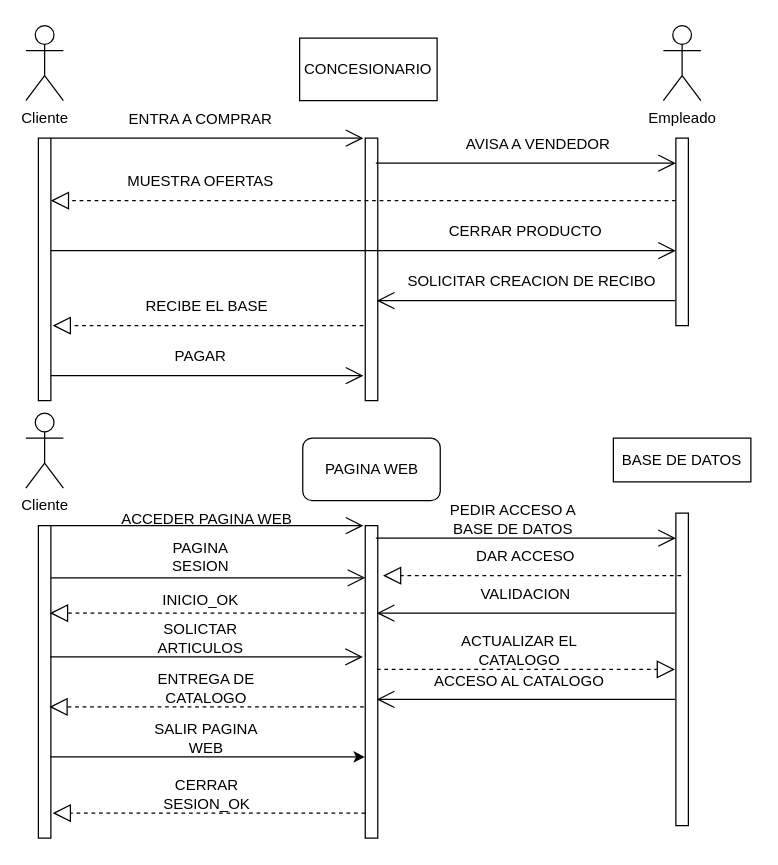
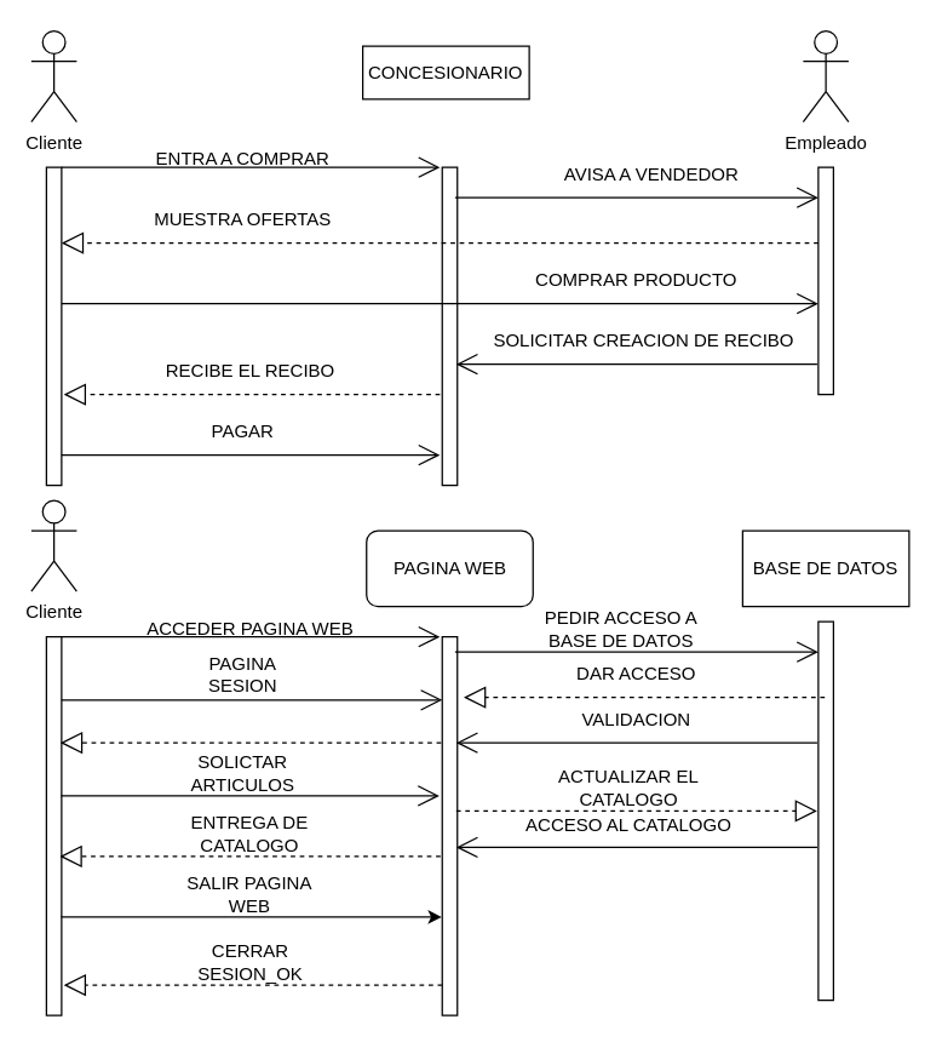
  <mxCell id="0" />
  <mxCell id="1" parent="0" />
  <mxCell id="2" value="Cliente" style="shape=umlActor;verticalLabelPosition=bottom;verticalAlign=top;html=1;" vertex="1" parent="1"><mxGeometry x="20" y="330" width="30" height="60" as="geometry" /></mxCell>
  <mxCell id="3" value="Empleado" style="shape=umlActor;verticalLabelPosition=bottom;verticalAlign=top;html=1;" vertex="1" parent="1"><mxGeometry x="530" y="20" width="30" height="60" as="geometry" /></mxCell>
  <mxCell id="4" value="" style="html=1;points=[[0,0,0,0,5],[0,1,0,0,-5],[1,0,0,0,5],[1,1,0,0,-5]];perimeter=orthogonalPerimeter;outlineConnect=0;targetShapes=umlLifeline;portConstraint=eastwest;newEdgeStyle={&quot;curved&quot;:0,&quot;rounded&quot;:0};" vertex="1" parent="1"><mxGeometry x="30" y="110" width="10" height="210" as="geometry" /></mxCell>
  <mxCell id="5" value="" style="html=1;points=[[0,0,0,0,5],[0,1,0,0,-5],[1,0,0,0,5],[1,1,0,0,-5]];perimeter=orthogonalPerimeter;outlineConnect=0;targetShapes=umlLifeline;portConstraint=eastwest;newEdgeStyle={&quot;curved&quot;:0,&quot;rounded&quot;:0};" vertex="1" parent="1"><mxGeometry x="540" y="110" width="10" height="150" as="geometry" /></mxCell>
  <mxCell id="6" value="" style="html=1;points=[[0,0,0,0,5],[0,1,0,0,-5],[1,0,0,0,5],[1,1,0,0,-5]];perimeter=orthogonalPerimeter;outlineConnect=0;targetShapes=umlLifeline;portConstraint=eastwest;newEdgeStyle={&quot;curved&quot;:0,&quot;rounded&quot;:0};" vertex="1" parent="1"><mxGeometry x="291.5" y="110" width="10" height="210" as="geometry" /></mxCell>
  <mxCell id="7" value="" style="endArrow=open;endFill=1;endSize=12;html=1;rounded=0;" edge="1" parent="1"><mxGeometry width="160" relative="1" as="geometry"><mxPoint x="40" y="110" as="sourcePoint" /><mxPoint x="290" y="110" as="targetPoint" /></mxGeometry></mxCell>
- <mxCell id="8" value="ENTRA A COMPRAR" style="text;html=1;align=center;verticalAlign=middle;whiteSpace=wrap;rounded=0;" vertex="1" parent="1"><mxGeometry x="100" y="80" width="120" height="30" as="geometry" /></mxCell>
+ <mxCell id="8" value="ENTRA A COMPRAR" style="text;html=1;align=center;verticalAlign=middle;whiteSpace=wrap;rounded=0;" vertex="1" parent="1"><mxGeometry x="100" y="90" width="120" height="30" as="geometry" /></mxCell>
  <mxCell id="9" value="" style="endArrow=block;dashed=1;endFill=0;endSize=12;html=1;rounded=0;" edge="1" parent="1" source="5"><mxGeometry width="160" relative="1" as="geometry"><mxPoint x="290" y="160" as="sourcePoint" /><mxPoint x="40" y="160" as="targetPoint" /></mxGeometry></mxCell>
  <mxCell id="10" value="MUESTRA OFERTAS" style="text;html=1;align=center;verticalAlign=middle;whiteSpace=wrap;rounded=0;" vertex="1" parent="1"><mxGeometry x="80" y="130" width="160" height="30" as="geometry" /></mxCell>
  <mxCell id="11" value="" style="endArrow=open;endFill=1;endSize=12;html=1;rounded=0;" edge="1" parent="1" target="5"><mxGeometry width="160" relative="1" as="geometry"><mxPoint x="300" y="130" as="sourcePoint" /><mxPoint x="460" y="130" as="targetPoint" /></mxGeometry></mxCell>
  <mxCell id="12" value="AVISA A VENDEDOR" style="text;html=1;align=center;verticalAlign=middle;whiteSpace=wrap;rounded=0;" vertex="1" parent="1"><mxGeometry x="360" y="100" width="140" height="30" as="geometry" /></mxCell>
  <mxCell id="13" value="" style="endArrow=open;endFill=1;endSize=12;html=1;rounded=0;" edge="1" parent="1"><mxGeometry width="160" relative="1" as="geometry"><mxPoint x="40" y="200" as="sourcePoint" /><mxPoint x="540" y="200" as="targetPoint" /></mxGeometry></mxCell>
- <mxCell id="14" value="CERRAR PRODUCTO" style="text;html=1;align=center;verticalAlign=middle;whiteSpace=wrap;rounded=0;" vertex="1" parent="1"><mxGeometry x="350" y="170" width="140" height="30" as="geometry" /></mxCell>
+ <mxCell id="14" value="COMPRAR PRODUCTO" style="text;html=1;align=center;verticalAlign=middle;whiteSpace=wrap;rounded=0;" vertex="1" parent="1"><mxGeometry x="350" y="170" width="140" height="30" as="geometry" /></mxCell>
  <mxCell id="15" value="" style="endArrow=open;endFill=1;endSize=12;html=1;rounded=0;" edge="1" parent="1"><mxGeometry width="160" relative="1" as="geometry"><mxPoint x="539.25" y="240" as="sourcePoint" /><mxPoint x="300.75" y="240" as="targetPoint" /></mxGeometry></mxCell>
  <mxCell id="16" value="SOLICITAR CREACION DE RECIBO" style="text;html=1;align=center;verticalAlign=middle;whiteSpace=wrap;rounded=0;" vertex="1" parent="1"><mxGeometry x="310" y="210" width="230" height="30" as="geometry" /></mxCell>
  <mxCell id="17" value="" style="endArrow=block;dashed=1;endFill=0;endSize=12;html=1;rounded=0;" edge="1" parent="1"><mxGeometry width="160" relative="1" as="geometry"><mxPoint x="290" y="260" as="sourcePoint" /><mxPoint x="41.5" y="260" as="targetPoint" /></mxGeometry></mxCell>
- <mxCell id="18" value="RECIBE EL BASE" style="text;html=1;align=center;verticalAlign=middle;whiteSpace=wrap;rounded=0;" vertex="1" parent="1"><mxGeometry x="70" y="230" width="190" height="30" as="geometry" /></mxCell>
+ <mxCell id="18" value="RECIBE EL RECIBO" style="text;html=1;align=center;verticalAlign=middle;whiteSpace=wrap;rounded=0;" vertex="1" parent="1"><mxGeometry x="70" y="230" width="190" height="30" as="geometry" /></mxCell>
  <mxCell id="19" value="" style="endArrow=open;endFill=1;endSize=12;html=1;rounded=0;" edge="1" parent="1"><mxGeometry width="160" relative="1" as="geometry"><mxPoint x="40" y="300" as="sourcePoint" /><mxPoint x="290" y="300" as="targetPoint" /></mxGeometry></mxCell>
  <mxCell id="20" value="PAGAR" style="text;html=1;align=center;verticalAlign=middle;whiteSpace=wrap;rounded=0;" vertex="1" parent="1"><mxGeometry x="130" y="270" width="60" height="30" as="geometry" /></mxCell>
  <mxCell id="21" value="" style="html=1;points=[[0,0,0,0,5],[0,1,0,0,-5],[1,0,0,0,5],[1,1,0,0,-5]];perimeter=orthogonalPerimeter;outlineConnect=0;targetShapes=umlLifeline;portConstraint=eastwest;newEdgeStyle={&quot;curved&quot;:0,&quot;rounded&quot;:0};" vertex="1" parent="1"><mxGeometry x="291.5" y="420" width="10" height="250" as="geometry" /></mxCell>
  <mxCell id="22" value="" style="html=1;points=[[0,0,0,0,5],[0,1,0,0,-5],[1,0,0,0,5],[1,1,0,0,-5]];perimeter=orthogonalPerimeter;outlineConnect=0;targetShapes=umlLifeline;portConstraint=eastwest;newEdgeStyle={&quot;curved&quot;:0,&quot;rounded&quot;:0};" vertex="1" parent="1"><mxGeometry x="30" y="420" width="10" height="250" as="geometry" /></mxCell>
  <mxCell id="23" value="" style="html=1;points=[[0,0,0,0,5],[0,1,0,0,-5],[1,0,0,0,5],[1,1,0,0,-5]];perimeter=orthogonalPerimeter;outlineConnect=0;targetShapes=umlLifeline;portConstraint=eastwest;newEdgeStyle={&quot;curved&quot;:0,&quot;rounded&quot;:0};" vertex="1" parent="1"><mxGeometry x="540" y="410" width="10" height="250" as="geometry" /></mxCell>
  <mxCell id="24" value="" style="endArrow=open;endFill=1;endSize=12;html=1;rounded=0;" edge="1" parent="1"><mxGeometry width="160" relative="1" as="geometry"><mxPoint x="40" y="420" as="sourcePoint" /><mxPoint x="290" y="420" as="targetPoint" /></mxGeometry></mxCell>
  <mxCell id="25" value="ACCEDER PAGINA WEB" style="text;html=1;align=center;verticalAlign=middle;whiteSpace=wrap;rounded=0;" vertex="1" parent="1"><mxGeometry x="90" y="400" width="150" height="30" as="geometry" /></mxCell>
  <mxCell id="26" value="" style="endArrow=open;endFill=1;endSize=12;html=1;rounded=0;" edge="1" parent="1"><mxGeometry width="160" relative="1" as="geometry"><mxPoint x="39.63" y="525" as="sourcePoint" /><mxPoint x="289.63" y="525" as="targetPoint" /></mxGeometry></mxCell>
  <mxCell id="27" value="SOLICTAR ARTICULOS" style="text;html=1;align=center;verticalAlign=middle;whiteSpace=wrap;rounded=0;" vertex="1" parent="1"><mxGeometry x="114.63" y="495" width="90" height="30" as="geometry" /></mxCell>
  <mxCell id="28" value="" style="endArrow=block;dashed=1;endFill=0;endSize=12;html=1;rounded=0;" edge="1" parent="1"><mxGeometry width="160" relative="1" as="geometry"><mxPoint x="290.38" y="565" as="sourcePoint" /><mxPoint x="38.88" y="565" as="targetPoint" /></mxGeometry></mxCell>
  <mxCell id="29" value="ENTREGA DE CATALOGO" style="text;html=1;align=center;verticalAlign=middle;whiteSpace=wrap;rounded=0;" vertex="1" parent="1"><mxGeometry x="122.13" y="535" width="85" height="30" as="geometry" /></mxCell>
  <mxCell id="30" value="" style="endArrow=classic;html=1;rounded=0;" edge="1" parent="1"><mxGeometry width="50" height="50" relative="1" as="geometry"><mxPoint x="39.63" y="605" as="sourcePoint" /><mxPoint x="291.13" y="605" as="targetPoint" /></mxGeometry></mxCell>
  <mxCell id="31" value="SALIR PAGINA WEB" style="text;html=1;align=center;verticalAlign=middle;whiteSpace=wrap;rounded=0;" vertex="1" parent="1"><mxGeometry x="112.13" y="574.5" width="105" height="30" as="geometry" /></mxCell>
  <mxCell id="32" value="" style="endArrow=open;endFill=1;endSize=12;html=1;rounded=0;" edge="1" parent="1"><mxGeometry width="160" relative="1" as="geometry"><mxPoint x="539.25" y="490" as="sourcePoint" /><mxPoint x="300.75" y="490" as="targetPoint" /></mxGeometry></mxCell>
  <mxCell id="33" value="ACTUALIZAR EL CATALOGO" style="text;html=1;align=center;verticalAlign=middle;whiteSpace=wrap;rounded=0;" vertex="1" parent="1"><mxGeometry x="360" y="505" width="110" height="30" as="geometry" /></mxCell>
  <mxCell id="34" value="" style="endArrow=block;dashed=1;endFill=0;endSize=12;html=1;rounded=0;" edge="1" parent="1"><mxGeometry width="160" relative="1" as="geometry"><mxPoint x="300.75" y="535" as="sourcePoint" /><mxPoint x="539.25" y="535" as="targetPoint" /></mxGeometry></mxCell>
  <mxCell id="35" value="VALIDACION" style="text;html=1;align=center;verticalAlign=middle;whiteSpace=wrap;rounded=0;" vertex="1" parent="1"><mxGeometry x="390" y="460" width="60" height="30" as="geometry" /></mxCell>
  <mxCell id="36" value="Cliente" style="shape=umlActor;verticalLabelPosition=bottom;verticalAlign=top;html=1;" vertex="1" parent="1"><mxGeometry x="20" y="20" width="30" height="60" as="geometry" /></mxCell>
  <mxCell id="37" value="" style="endArrow=open;endFill=1;endSize=12;html=1;rounded=0;" edge="1" parent="1" target="23"><mxGeometry width="160" relative="1" as="geometry"><mxPoint x="300" y="430" as="sourcePoint" /><mxPoint x="460" y="430" as="targetPoint" /></mxGeometry></mxCell>
  <mxCell id="38" value="PEDIR ACCESO A BASE DE DATOS" style="text;html=1;align=center;verticalAlign=middle;whiteSpace=wrap;rounded=0;" vertex="1" parent="1"><mxGeometry x="350" y="400" width="120" height="30" as="geometry" /></mxCell>
  <mxCell id="39" value="" style="endArrow=block;dashed=1;endFill=0;endSize=12;html=1;rounded=0;" edge="1" parent="1"><mxGeometry width="160" relative="1" as="geometry"><mxPoint x="544.25" y="460" as="sourcePoint" /><mxPoint x="305.75" y="460" as="targetPoint" /></mxGeometry></mxCell>
  <mxCell id="40" value="DAR ACCESO" style="text;html=1;align=center;verticalAlign=middle;whiteSpace=wrap;rounded=0;" vertex="1" parent="1"><mxGeometry x="375" y="430" width="90" height="30" as="geometry" /></mxCell>
  <mxCell id="41" value="" style="endArrow=open;endFill=1;endSize=12;html=1;rounded=0;exitX=1;exitY=0.167;exitDx=0;exitDy=0;exitPerimeter=0;" edge="1" parent="1" source="22" target="21"><mxGeometry width="160" relative="1" as="geometry"><mxPoint x="80" y="450" as="sourcePoint" /><mxPoint x="240" y="450" as="targetPoint" /></mxGeometry></mxCell>
  <mxCell id="42" value="PAGINA SESION" style="text;html=1;align=center;verticalAlign=middle;whiteSpace=wrap;rounded=0;" vertex="1" parent="1"><mxGeometry x="129.63" y="430" width="60" height="30" as="geometry" /></mxCell>
  <mxCell id="43" value="" style="endArrow=block;dashed=1;endFill=0;endSize=12;html=1;rounded=0;" edge="1" parent="1"><mxGeometry width="160" relative="1" as="geometry"><mxPoint x="290.75" y="490" as="sourcePoint" /><mxPoint x="39.25" y="490" as="targetPoint" /></mxGeometry></mxCell>
- <mxCell id="44" value="INICIO_OK" style="text;html=1;align=center;verticalAlign=middle;whiteSpace=wrap;rounded=0;" vertex="1" parent="1"><mxGeometry x="130" y="465" width="60" height="30" as="geometry" /></mxCell>
  <mxCell id="45" value="" style="endArrow=open;endFill=1;endSize=12;html=1;rounded=0;entryX=0.85;entryY=0.614;entryDx=0;entryDy=0;entryPerimeter=0;" edge="1" parent="1"><mxGeometry width="160" relative="1" as="geometry"><mxPoint x="539.25" y="559" as="sourcePoint" /><mxPoint x="300.75" y="559" as="targetPoint" /></mxGeometry></mxCell>
  <mxCell id="46" value="ACCESO AL CATALOGO" style="text;html=1;align=center;verticalAlign=middle;whiteSpace=wrap;rounded=0;" vertex="1" parent="1"><mxGeometry x="310" y="530" width="210" height="30" as="geometry" /></mxCell>
  <mxCell id="47" value="" style="endArrow=block;dashed=1;endFill=0;endSize=12;html=1;rounded=0;" edge="1" parent="1"><mxGeometry width="160" relative="1" as="geometry"><mxPoint x="291.5" y="650" as="sourcePoint" /><mxPoint x="41.5" y="650" as="targetPoint" /></mxGeometry></mxCell>
  <mxCell id="48" value="CERRAR SESION_OK" style="text;html=1;align=center;verticalAlign=middle;whiteSpace=wrap;rounded=0;" vertex="1" parent="1"><mxGeometry x="135" y="620" width="60" height="30" as="geometry" /></mxCell>
- <mxCell id="49" value="CONCESIONARIO" style="html=1;whiteSpace=wrap;" vertex="1" parent="1"><mxGeometry x="239" y="30" width="110" height="50" as="geometry" /></mxCell>
+ <mxCell id="49" value="CONCESIONARIO" style="html=1;whiteSpace=wrap;" vertex="1" parent="1"><mxGeometry x="239" y="30" width="110" height="35" as="geometry" /></mxCell>
  <mxCell id="50" value="PAGINA WEB" style="html=1;whiteSpace=wrap;rounded=1;" vertex="1" parent="1"><mxGeometry x="241.5" y="350" width="110" height="50" as="geometry" /></mxCell>
- <mxCell id="51" value="BASE DE DATOS" style="html=1;whiteSpace=wrap;" vertex="1" parent="1"><mxGeometry x="490" y="350" width="110" height="35" as="geometry" /></mxCell>
+ <mxCell id="51" value="BASE DE DATOS" style="html=1;whiteSpace=wrap;" vertex="1" parent="1"><mxGeometry x="490" y="350" width="110" height="50" as="geometry" /></mxCell>
